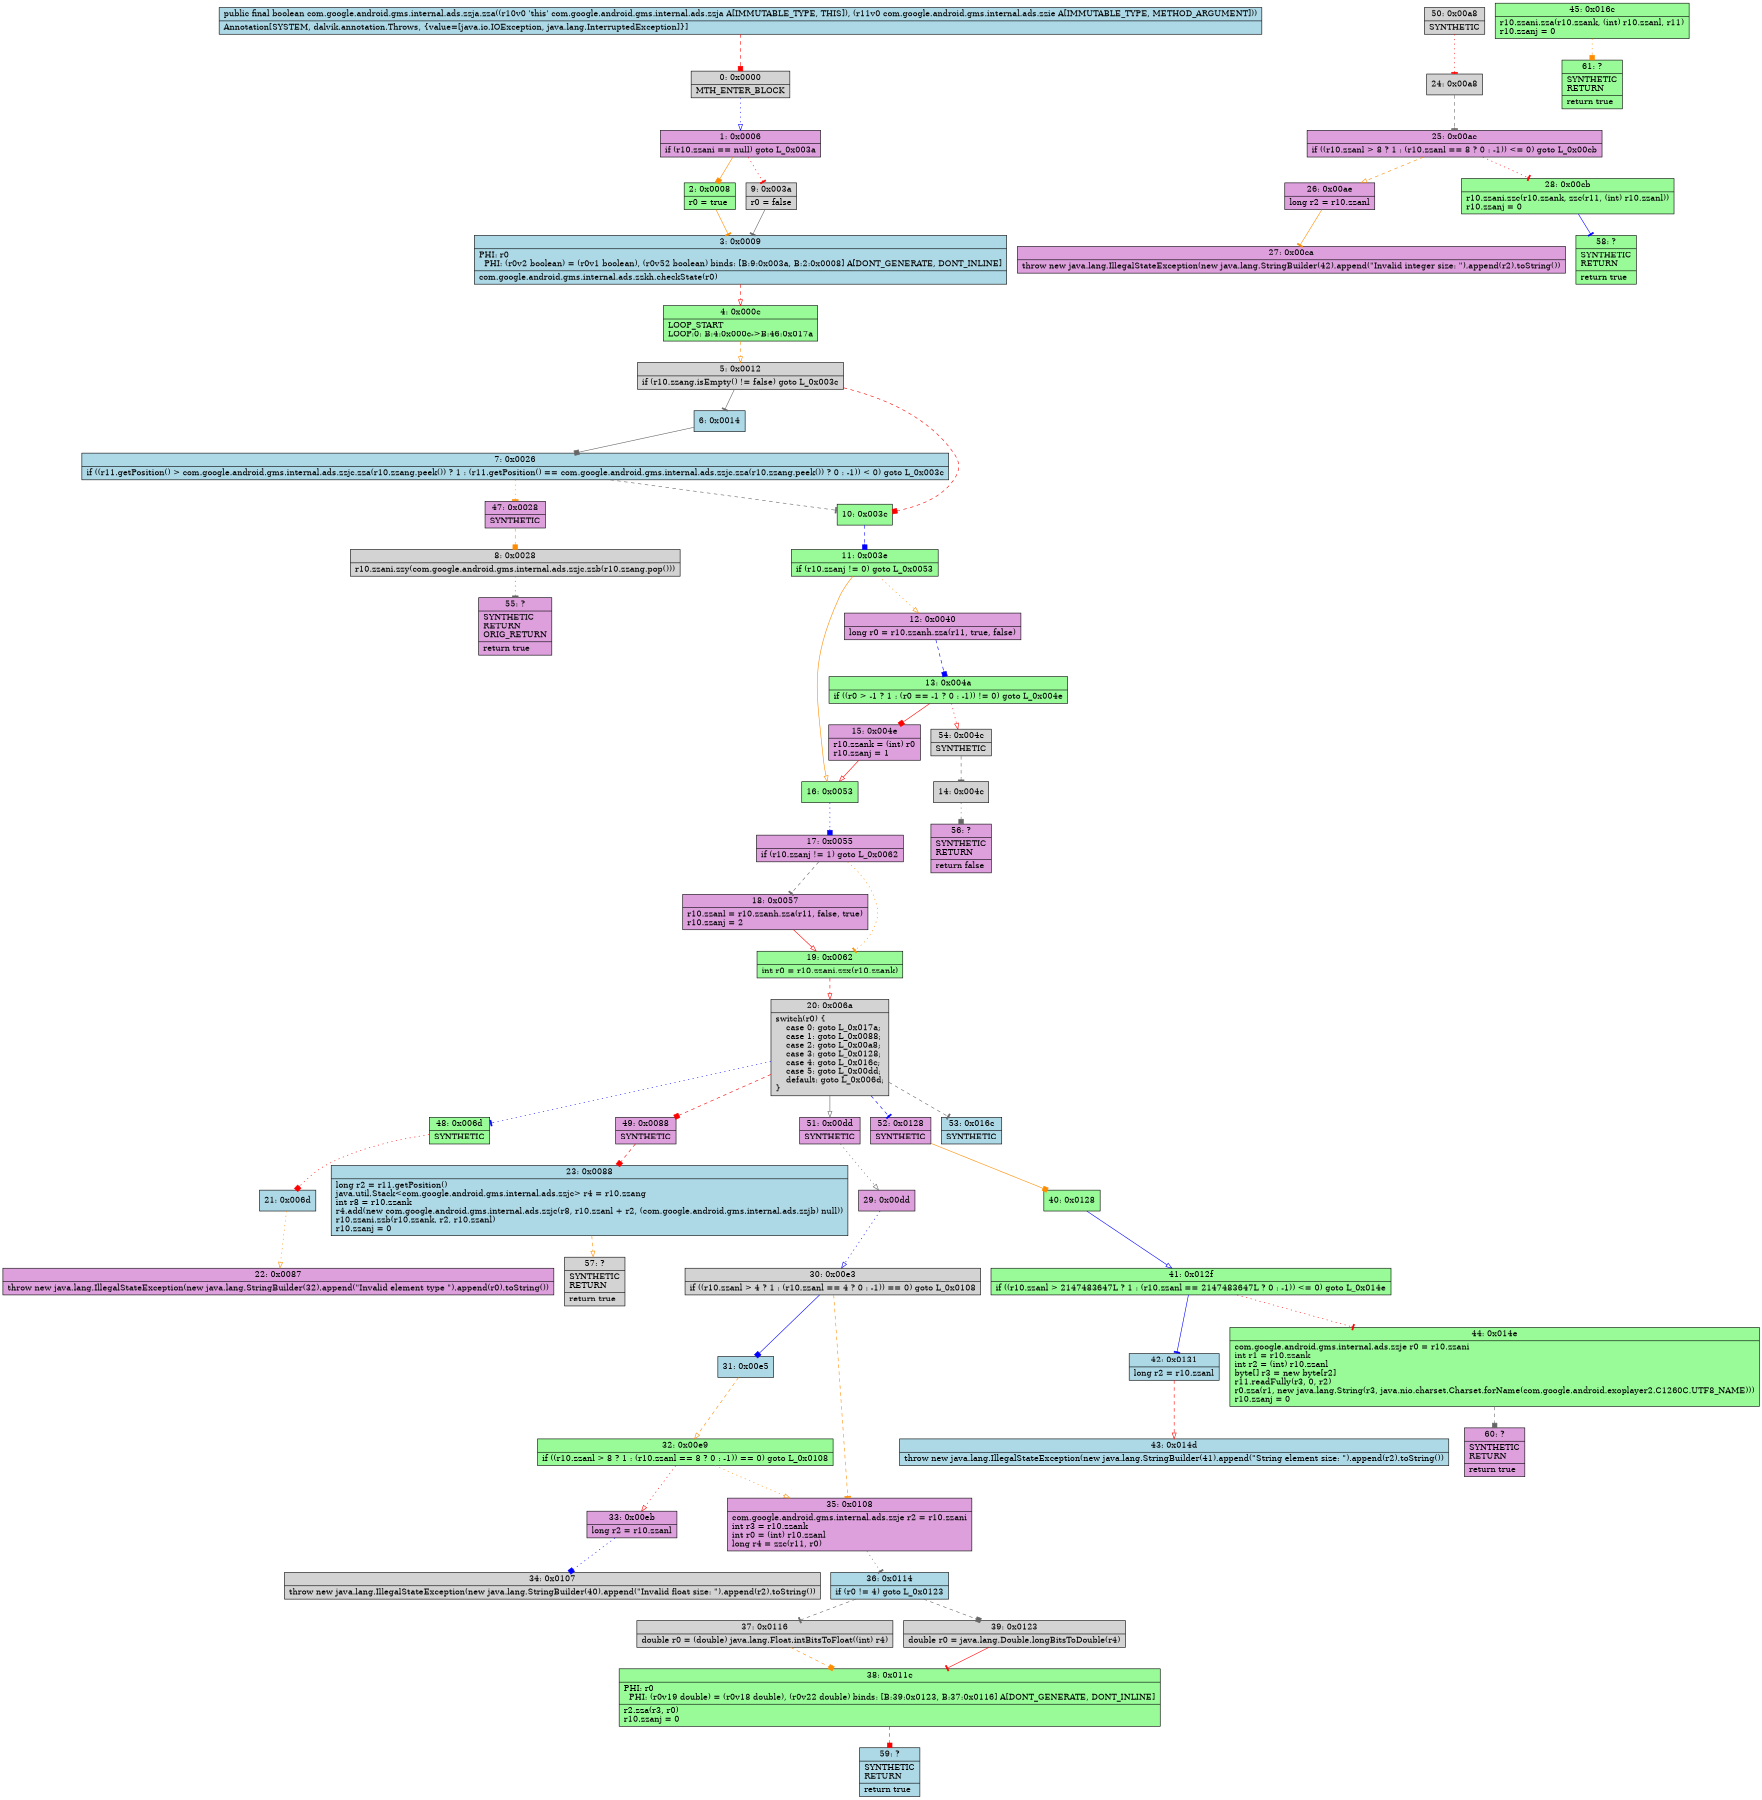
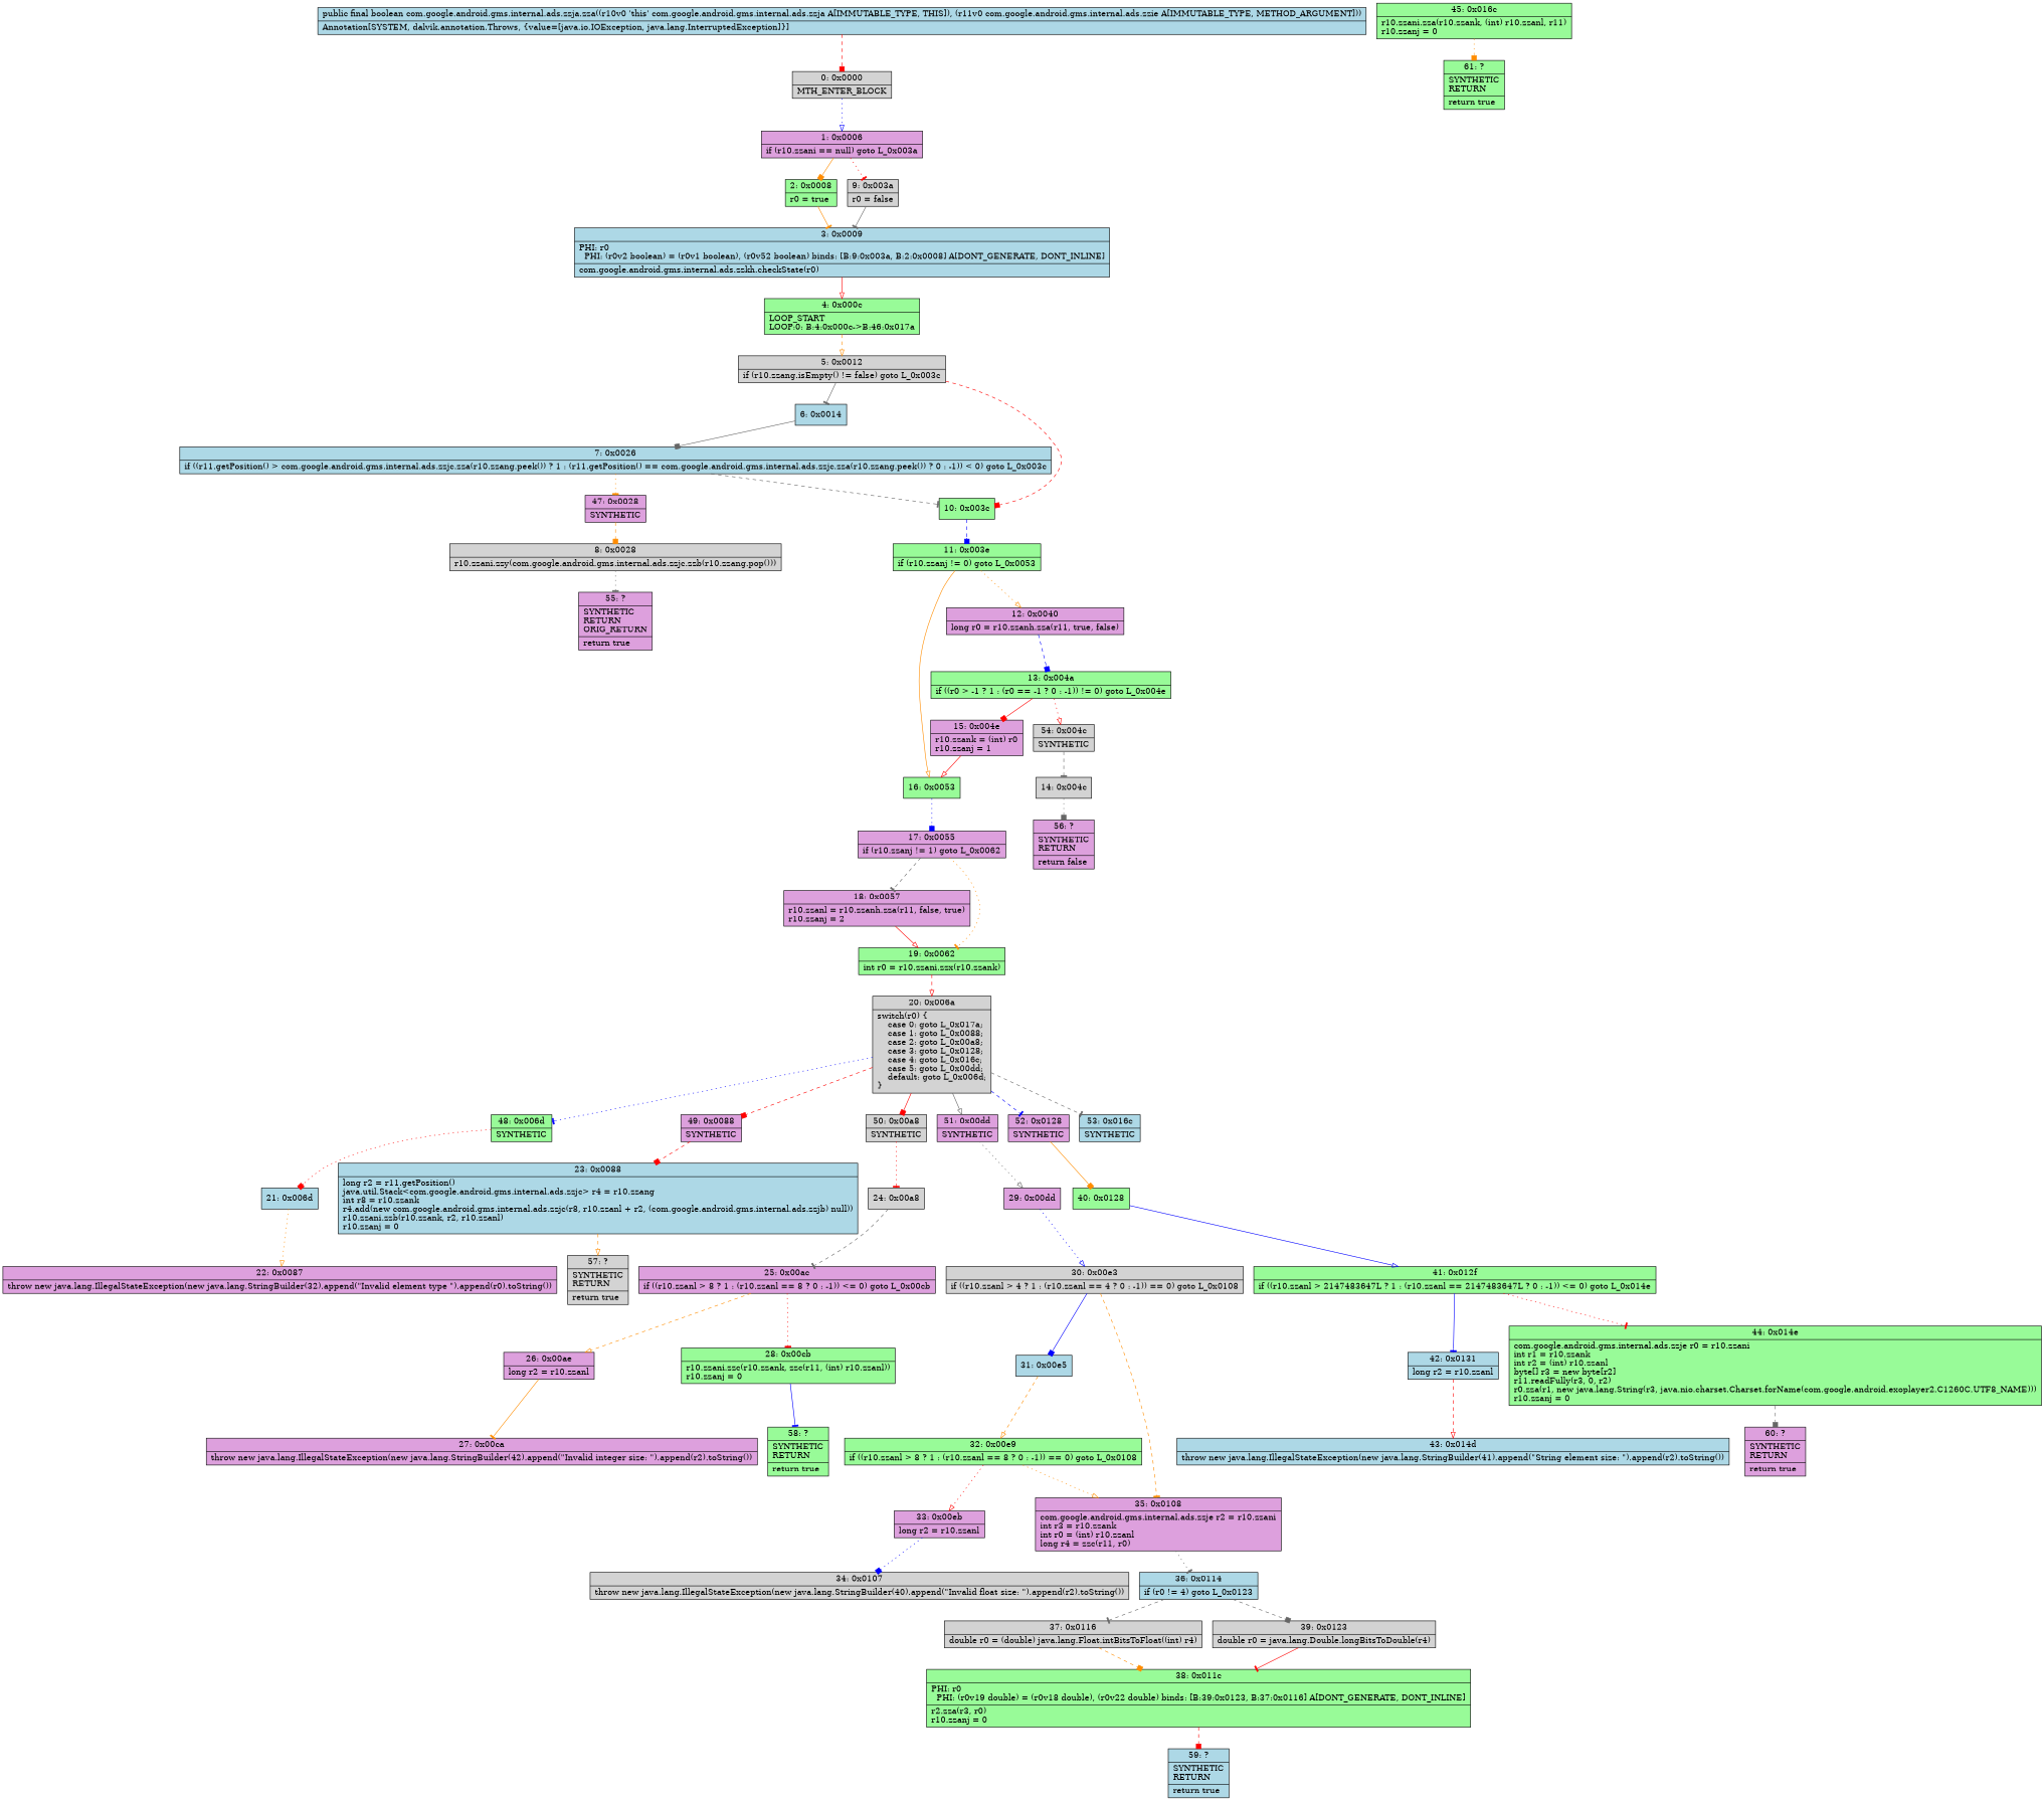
  digraph {
    node [fillcolor=plum shape=record style=filled]
    edge [arrowhead=tee color=red style=dashed]
    n1 [fillcolor=lightgrey label="{0\:\ 0x0000|MTH_ENTER_BLOCK\l}"]
    n2 [label="{1\:\ 0x0006|if (r10.zzani == null) goto L_0x003a\l}"]
    n3 [fillcolor=palegreen label="{2\:\ 0x0008|r0 = true\l}"]
    n4 [fillcolor=lightgrey label="{9\:\ 0x003a|r0 = false\l}"]
    n5 [fillcolor=lightblue label="{3\:\ 0x0009|PHI: r0 \l  PHI: (r0v2 boolean) = (r0v1 boolean), (r0v52 boolean) binds: [B:9:0x003a, B:2:0x0008] A[DONT_GENERATE, DONT_INLINE]\l|com.google.android.gms.internal.ads.zzkh.checkState(r0)\l}"]
    n6 [fillcolor=palegreen label="{4\:\ 0x000c|LOOP_START\lLOOP:0: B:4:0x000c\-\>B:46:0x017a\l}"]
    n7 [fillcolor=lightgrey label="{5\:\ 0x0012|if (r10.zzang.isEmpty() != false) goto L_0x003c\l}"]
    n8 [fillcolor=lightblue label="{6\:\ 0x0014}"]
    n9 [fillcolor=palegreen label="{10\:\ 0x003c}"]
    n10 [fillcolor=lightblue label="{7\:\ 0x0026|if ((r11.getPosition() \> com.google.android.gms.internal.ads.zzjc.zza(r10.zzang.peek()) ? 1 : (r11.getPosition() == com.google.android.gms.internal.ads.zzjc.zza(r10.zzang.peek()) ? 0 : \-1)) \< 0) goto L_0x003c\l}"]
    n11 [fillcolor=palegreen label="{11\:\ 0x003e|if (r10.zzanj != 0) goto L_0x0053\l}"]
    n12 [label="{47\:\ 0x0028|SYNTHETIC\l}"]
    n13 [fillcolor=lightgrey label="{8\:\ 0x0028|r10.zzani.zzy(com.google.android.gms.internal.ads.zzjc.zzb(r10.zzang.pop()))\l}"]
    n14 [label="{55\:\ ?|SYNTHETIC\lRETURN\lORIG_RETURN\l|return true\l}"]
    n15 [label="{12\:\ 0x0040|long r0 = r10.zzanh.zza(r11, true, false)\l}"]
    n16 [fillcolor=palegreen label="{16\:\ 0x0053}"]
    n17 [fillcolor=palegreen label="{13\:\ 0x004a|if ((r0 \> \-1 ? 1 : (r0 == \-1 ? 0 : \-1)) != 0) goto L_0x004e\l}"]
    n18 [label="{17\:\ 0x0055|if (r10.zzanj != 1) goto L_0x0062\l}"]
    n19 [label="{15\:\ 0x004e|r10.zzank = (int) r0\lr10.zzanj = 1\l}"]
    n20 [fillcolor=lightgrey label="{54\:\ 0x004c|SYNTHETIC\l}"]
    n21 [fillcolor=lightgrey label="{14\:\ 0x004c}"]
    n22 [label="{56\:\ ?|SYNTHETIC\lRETURN\l|return false\l}"]
    n23 [label="{18\:\ 0x0057|r10.zzanl = r10.zzanh.zza(r11, false, true)\lr10.zzanj = 2\l}"]
    n24 [fillcolor=palegreen label="{19\:\ 0x0062|int r0 = r10.zzani.zzx(r10.zzank)\l}"]
    n25 [fillcolor=lightgrey label="{20\:\ 0x006a|switch(r0) \{\l    case 0: goto L_0x017a;\l    case 1: goto L_0x0088;\l    case 2: goto L_0x00a8;\l    case 3: goto L_0x0128;\l    case 4: goto L_0x016c;\l    case 5: goto L_0x00dd;\l    default: goto L_0x006d;\l\}\l}"]
    n26 [fillcolor=palegreen label="{48\:\ 0x006d|SYNTHETIC\l}"]
    n27 [label="{49\:\ 0x0088|SYNTHETIC\l}"]
    n28 [fillcolor=lightgrey label="{50\:\ 0x00a8|SYNTHETIC\l}"]
    n29 [label="{51\:\ 0x00dd|SYNTHETIC\l}"]
    n30 [label="{52\:\ 0x0128|SYNTHETIC\l}"]
    n31 [fillcolor=lightblue label="{53\:\ 0x016c|SYNTHETIC\l}"]
    n32 [fillcolor=lightblue label="{21\:\ 0x006d}"]
    n33 [fillcolor=lightblue label="{23\:\ 0x0088|long r2 = r11.getPosition()\ljava.util.Stack\<com.google.android.gms.internal.ads.zzjc\> r4 = r10.zzang\lint r8 = r10.zzank\lr4.add(new com.google.android.gms.internal.ads.zzjc(r8, r10.zzanl + r2, (com.google.android.gms.internal.ads.zzjb) null))\lr10.zzani.zzb(r10.zzank, r2, r10.zzanl)\lr10.zzanj = 0\l}"]
    n34 [fillcolor=lightgrey label="{24\:\ 0x00a8}"]
    n35 [label="{29\:\ 0x00dd}"]
    n36 [fillcolor=palegreen label="{40\:\ 0x0128}"]
    n37 [label="{22\:\ 0x0087|throw new java.lang.IllegalStateException(new java.lang.StringBuilder(32).append(\"Invalid element type \").append(r0).toString())\l}"]
    n38 [fillcolor=lightgrey label="{57\:\ ?|SYNTHETIC\lRETURN\l|return true\l}"]
    n39 [label="{25\:\ 0x00ac|if ((r10.zzanl \> 8 ? 1 : (r10.zzanl == 8 ? 0 : \-1)) \<= 0) goto L_0x00cb\l}"]
    n40 [label="{26\:\ 0x00ae|long r2 = r10.zzanl\l}"]
    n41 [fillcolor=palegreen label="{28\:\ 0x00cb|r10.zzani.zzc(r10.zzank, zzc(r11, (int) r10.zzanl))\lr10.zzanj = 0\l}"]
    n42 [label="{27\:\ 0x00ca|throw new java.lang.IllegalStateException(new java.lang.StringBuilder(42).append(\"Invalid integer size: \").append(r2).toString())\l}"]
    n43 [fillcolor=palegreen label="{58\:\ ?|SYNTHETIC\lRETURN\l|return true\l}"]
    n44 [fillcolor=lightgrey label="{30\:\ 0x00e3|if ((r10.zzanl \> 4 ? 1 : (r10.zzanl == 4 ? 0 : \-1)) == 0) goto L_0x0108\l}"]
    n45 [fillcolor=lightblue label="{31\:\ 0x00e5}"]
    n46 [label="{35\:\ 0x0108|com.google.android.gms.internal.ads.zzje r2 = r10.zzani\lint r3 = r10.zzank\lint r0 = (int) r10.zzanl\llong r4 = zzc(r11, r0)\l}"]
    n47 [fillcolor=palegreen label="{32\:\ 0x00e9|if ((r10.zzanl \> 8 ? 1 : (r10.zzanl == 8 ? 0 : \-1)) == 0) goto L_0x0108\l}"]
    n48 [fillcolor=lightblue label="{36\:\ 0x0114|if (r0 != 4) goto L_0x0123\l}"]
    n49 [label="{33\:\ 0x00eb|long r2 = r10.zzanl\l}"]
    n50 [fillcolor=lightgrey label="{34\:\ 0x0107|throw new java.lang.IllegalStateException(new java.lang.StringBuilder(40).append(\"Invalid float size: \").append(r2).toString())\l}"]
    n51 [fillcolor=lightgrey label="{37\:\ 0x0116|double r0 = (double) java.lang.Float.intBitsToFloat((int) r4)\l}"]
    n52 [fillcolor=lightgrey label="{39\:\ 0x0123|double r0 = java.lang.Double.longBitsToDouble(r4)\l}"]
    n53 [fillcolor=palegreen label="{38\:\ 0x011c|PHI: r0 \l  PHI: (r0v19 double) = (r0v18 double), (r0v22 double) binds: [B:39:0x0123, B:37:0x0116] A[DONT_GENERATE, DONT_INLINE]\l|r2.zza(r3, r0)\lr10.zzanj = 0\l}"]
    n54 [fillcolor=lightblue label="{59\:\ ?|SYNTHETIC\lRETURN\l|return true\l}"]
    n55 [fillcolor=palegreen label="{41\:\ 0x012f|if ((r10.zzanl \> 2147483647L ? 1 : (r10.zzanl == 2147483647L ? 0 : \-1)) \<= 0) goto L_0x014e\l}"]
    n56 [fillcolor=lightblue label="{42\:\ 0x0131|long r2 = r10.zzanl\l}"]
    n57 [fillcolor=palegreen label="{44\:\ 0x014e|com.google.android.gms.internal.ads.zzje r0 = r10.zzani\lint r1 = r10.zzank\lint r2 = (int) r10.zzanl\lbyte[] r3 = new byte[r2]\lr11.readFully(r3, 0, r2)\lr0.zza(r1, new java.lang.String(r3, java.nio.charset.Charset.forName(com.google.android.exoplayer2.C1260C.UTF8_NAME)))\lr10.zzanj = 0\l}"]
    n58 [fillcolor=lightblue label="{43\:\ 0x014d|throw new java.lang.IllegalStateException(new java.lang.StringBuilder(41).append(\"String element size: \").append(r2).toString())\l}"]
    n59 [label="{60\:\ ?|SYNTHETIC\lRETURN\l|return true\l}"]
    n60 [fillcolor=palegreen label="{45\:\ 0x016c|r10.zzani.zza(r10.zzank, (int) r10.zzanl, r11)\lr10.zzanj = 0\l}"]
    n61 [fillcolor=palegreen label="{61\:\ ?|SYNTHETIC\lRETURN\l|return true\l}"]
    n62 [fillcolor=lightblue label="{public final boolean com.google.android.gms.internal.ads.zzja.zza((r10v0 'this' com.google.android.gms.internal.ads.zzja A[IMMUTABLE_TYPE, THIS]), (r11v0 com.google.android.gms.internal.ads.zzie A[IMMUTABLE_TYPE, METHOD_ARGUMENT]))  | Annotation[SYSTEM, dalvik.annotation.Throws, \{value=[java.io.IOException, java.lang.InterruptedException]\}]\l}"]
    n1 -> n2 [arrowhead=onormal color=blue style=dotted]
    n2 -> n3 [arrowhead=box color=darkorange style=solid]
    n2 -> n4 [style=dotted]
    n3 -> n5 [color=darkorange style=solid]
    n4 -> n5 [color=gray40 style=solid]
-   n5 -> n6 [arrowhead=onormal]
+   n5 -> n6 [arrowhead=onormal style=solid]
    n6 -> n7 [arrowhead=onormal color=darkorange]
    n7 -> n8 [color=gray40 style=solid]
    n7 -> n9 [arrowhead=box]
    n8 -> n10 [arrowhead=box color=gray40 style=solid]
    n9 -> n11 [arrowhead=box color=blue]
    n10 -> n9 [color=gray40]
    n10 -> n12 [color=darkorange style=dotted]
    n11 -> n15 [arrowhead=onormal color=darkorange style=dotted]
    n11 -> n16 [arrowhead=onormal color=darkorange style=solid]
    n12 -> n13 [arrowhead=box color=darkorange]
    n13 -> n14 [color=gray40 style=dotted]
    n15 -> n17 [arrowhead=box color=blue]
    n16 -> n18 [arrowhead=box color=blue style=dotted]
    n17 -> n19 [arrowhead=box style=solid]
    n17 -> n20 [arrowhead=onormal style=dotted]
    n18 -> n23 [color=gray40]
    n18 -> n24 [color=darkorange style=dotted]
    n19 -> n16 [arrowhead=onormal style=solid]
    n20 -> n21 [color=gray40]
    n21 -> n22 [arrowhead=box color=gray40 style=dotted]
    n23 -> n24 [arrowhead=onormal style=solid]
    n24 -> n25 [arrowhead=onormal]
    n25 -> n26 [color=blue style=dotted]
    n25 -> n27 [arrowhead=box]
+   n25 -> n28 [arrowhead=box style=solid]
    n25 -> n29 [arrowhead=onormal color=gray40 style=solid]
    n25 -> n30 [color=blue]
    n25 -> n31 [color=gray40]
    n26 -> n32 [arrowhead=box style=dotted]
    n27 -> n33 [arrowhead=box]
    n28 -> n34 [style=dotted]
    n29 -> n35 [arrowhead=onormal color=gray40 style=dotted]
    n30 -> n36 [arrowhead=box color=darkorange style=solid]
    n32 -> n37 [arrowhead=onormal color=darkorange style=dotted]
    n33 -> n38 [arrowhead=onormal color=darkorange]
    n34 -> n39 [color=gray40]
    n35 -> n44 [arrowhead=onormal color=blue style=dotted]
    n36 -> n55 [arrowhead=onormal color=blue style=solid]
    n39 -> n40 [arrowhead=onormal color=darkorange]
    n39 -> n41 [style=dotted]
    n40 -> n42 [color=darkorange style=solid]
    n41 -> n43 [color=blue style=solid]
    n44 -> n45 [arrowhead=box color=blue style=solid]
    n44 -> n46 [color=darkorange]
    n45 -> n47 [arrowhead=onormal color=darkorange]
    n46 -> n48 [color=gray40 style=dotted]
    n47 -> n46 [arrowhead=onormal color=darkorange style=dotted]
    n47 -> n49 [arrowhead=onormal style=dotted]
    n48 -> n51 [color=gray40]
    n48 -> n52 [arrowhead=box color=gray40]
    n49 -> n50 [arrowhead=box color=blue style=dotted]
    n51 -> n53 [arrowhead=box color=darkorange]
    n52 -> n53 [style=solid]
    n53 -> n54 [arrowhead=box]
    n55 -> n56 [color=blue style=solid]
    n55 -> n57 [style=dotted]
    n56 -> n58 [arrowhead=onormal]
    n57 -> n59 [arrowhead=box color=gray40]
    n60 -> n61 [arrowhead=box color=darkorange style=dotted]
    n62 -> n1 [arrowhead=box]
  }
